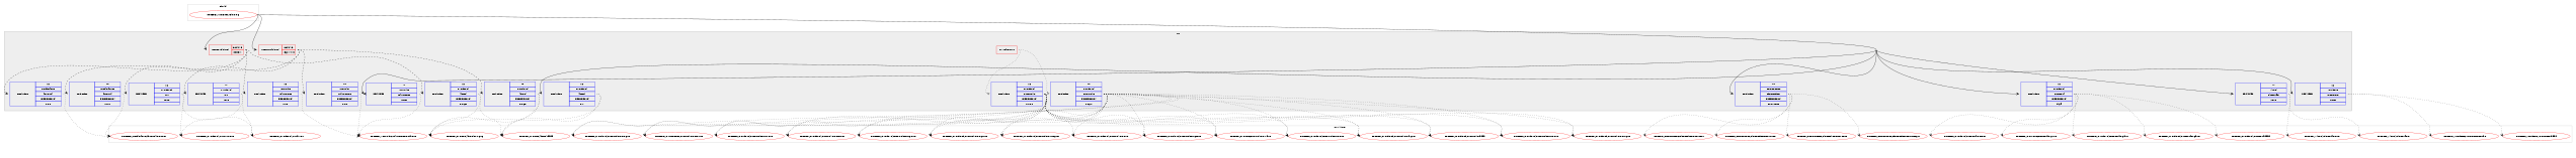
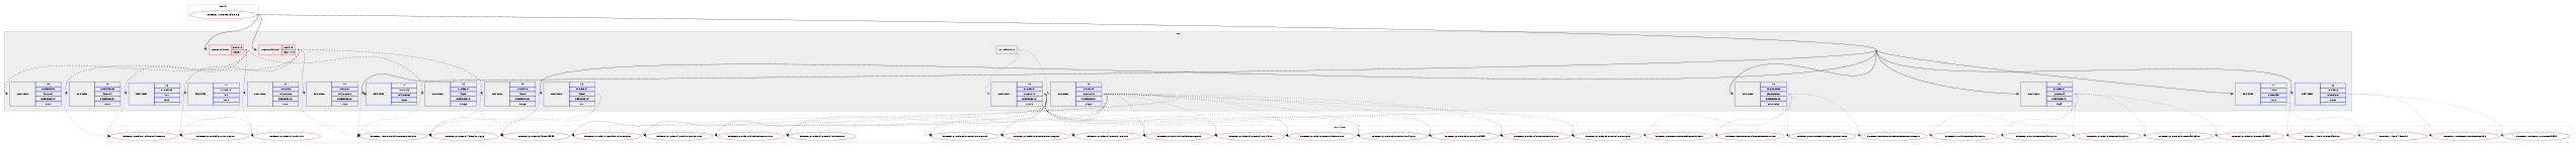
  digraph {
    compound=true
    concentrate=true
    fontname=Helvetica
    fontsize=10
    newrank=true
    rankdir=TB
    ranksep=1.5
    node [color=red fontname=Helvetica fontsize=10]
    edge [arrowhead=vee headport=w style=dotted tailport=e weight=100]
    n1 [label="portage://x11-apps/rgb-1.0.6" width=4]
    n2 [color=blue label=<<TABLE BORDER="0" CELLBORDER="1" CELLSPACING="0" CELLPADDING="4" WIDTH="220"><TR><TD ROWSPAN="6" CELLPADDING="30">pack_dep</TD></TR><TR><TD WIDTH="110">no</TD></TR><TR><TD>sys-devel</TD></TR><TR><TD>automake</TD></TR><TR><TD>greaterequal</TD></TR><TR><TD>1.16.1</TD></TR></TABLE>> shape=none]
    n3 [color=blue label=<<TABLE BORDER="0" CELLBORDER="1" CELLSPACING="0" CELLPADDING="4" WIDTH="220"><TR><TD ROWSPAN="6" CELLPADDING="30">pack_dep</TD></TR><TR><TD WIDTH="110">no</TD></TR><TR><TD>sys-devel</TD></TR><TR><TD>automake</TD></TR><TR><TD>greaterequal</TD></TR><TR><TD>1.15.1</TD></TR></TABLE>> shape=none]
    n4 [label=<<TABLE BORDER="0" CELLBORDER="1" CELLSPACING="0" CELLPADDING="4"><TR><TD CELLPADDING="10">any_of_group</TD></TR></TABLE>> shape=none]
    n5 [color=blue label=<<TABLE BORDER="0" CELLBORDER="1" CELLSPACING="0" CELLPADDING="4" WIDTH="220"><TR><TD ROWSPAN="6" CELLPADDING="30">pack_dep</TD></TR><TR><TD WIDTH="110">no</TD></TR><TR><TD>sys-devel</TD></TR><TR><TD>libtool</TD></TR><TR><TD>greaterequal</TD></TR><TR><TD>2.2.6a</TD></TR></TABLE>> shape=none]
    n6 [color=blue label=<<TABLE BORDER="0" CELLBORDER="1" CELLSPACING="0" CELLPADDING="4" WIDTH="220"><TR><TD ROWSPAN="6" CELLPADDING="30">pack_dep</TD></TR><TR><TD WIDTH="110">no</TD></TR><TR><TD>sys-devel</TD></TR><TR><TD>m4</TD></TR><TR><TD>none</TD></TR><TR><TD></TD></TR></TABLE>> shape=none]
    n7 [color=blue label=<<TABLE BORDER="0" CELLBORDER="1" CELLSPACING="0" CELLPADDING="4" WIDTH="220"><TR><TD ROWSPAN="6" CELLPADDING="30">pack_dep</TD></TR><TR><TD WIDTH="110">no</TD></TR><TR><TD>x11-misc</TD></TR><TR><TD>util-macros</TD></TR><TR><TD>greaterequal</TD></TR><TR><TD>1.18</TD></TR></TABLE>> shape=none]
    n8 [color=blue label=<<TABLE BORDER="0" CELLBORDER="1" CELLSPACING="0" CELLPADDING="4" WIDTH="220"><TR><TD ROWSPAN="6" CELLPADDING="30">pack_dep</TD></TR><TR><TD WIDTH="110">no</TD></TR><TR><TD>media-fonts</TD></TR><TR><TD>font-util</TD></TR><TR><TD>greaterequal</TD></TR><TR><TD>1.2.0</TD></TR></TABLE>> shape=none]
    n9 [label=<<TABLE BORDER="0" CELLBORDER="1" CELLSPACING="0" CELLPADDING="4"><TR><TD ROWSPAN="3" CELLPADDING="10">use_conditional</TD></TR><TR><TD>positive</TD></TR><TR><TD>ppc-aix</TD></TR></TABLE>> shape=none]
    n10 [color=blue label=<<TABLE BORDER="0" CELLBORDER="1" CELLSPACING="0" CELLPADDING="4" WIDTH="220"><TR><TD ROWSPAN="6" CELLPADDING="30">pack_dep</TD></TR><TR><TD WIDTH="110">no</TD></TR><TR><TD>sys-devel</TD></TR><TR><TD>libtool</TD></TR><TR><TD>greaterequal</TD></TR><TR><TD>2.2.6a</TD></TR></TABLE>> shape=none]
    n11 [color=blue label=<<TABLE BORDER="0" CELLBORDER="1" CELLSPACING="0" CELLPADDING="4" WIDTH="220"><TR><TD ROWSPAN="6" CELLPADDING="30">pack_dep</TD></TR><TR><TD WIDTH="110">no</TD></TR><TR><TD>sys-devel</TD></TR><TR><TD>m4</TD></TR><TR><TD>none</TD></TR><TR><TD></TD></TR></TABLE>> shape=none]
    n12 [color=blue label=<<TABLE BORDER="0" CELLBORDER="1" CELLSPACING="0" CELLPADDING="4" WIDTH="220"><TR><TD ROWSPAN="6" CELLPADDING="30">pack_dep</TD></TR><TR><TD WIDTH="110">no</TD></TR><TR><TD>x11-misc</TD></TR><TR><TD>util-macros</TD></TR><TR><TD>greaterequal</TD></TR><TR><TD>1.18</TD></TR></TABLE>> shape=none]
    n13 [color=blue label=<<TABLE BORDER="0" CELLBORDER="1" CELLSPACING="0" CELLPADDING="4" WIDTH="220"><TR><TD ROWSPAN="6" CELLPADDING="30">pack_dep</TD></TR><TR><TD WIDTH="110">no</TD></TR><TR><TD>media-fonts</TD></TR><TR><TD>font-util</TD></TR><TR><TD>greaterequal</TD></TR><TR><TD>1.2.0</TD></TR></TABLE>> shape=none]
    n14 [label=<<TABLE BORDER="0" CELLBORDER="1" CELLSPACING="0" CELLPADDING="4"><TR><TD ROWSPAN="3" CELLPADDING="10">use_conditional</TD></TR><TR><TD>positive</TD></TR><TR><TD>x86-winnt</TD></TR></TABLE>> shape=none]
    n15 [color=blue label=<<TABLE BORDER="0" CELLBORDER="1" CELLSPACING="0" CELLPADDING="4" WIDTH="220"><TR><TD ROWSPAN="6" CELLPADDING="30">pack_dep</TD></TR><TR><TD WIDTH="110">no</TD></TR><TR><TD>app-portage</TD></TR><TR><TD>elt-patches</TD></TR><TR><TD>greaterequal</TD></TR><TR><TD>20170815</TD></TR></TABLE>> shape=none]
    n16 [color=blue label=<<TABLE BORDER="0" CELLBORDER="1" CELLSPACING="0" CELLPADDING="4" WIDTH="220"><TR><TD ROWSPAN="6" CELLPADDING="30">pack_dep</TD></TR><TR><TD WIDTH="110">no</TD></TR><TR><TD>sys-devel</TD></TR><TR><TD>autoconf</TD></TR><TR><TD>greaterequal</TD></TR><TR><TD>2.69</TD></TR></TABLE>> shape=none]
    n17 [color=blue label=<<TABLE BORDER="0" CELLBORDER="1" CELLSPACING="0" CELLPADDING="4" WIDTH="220"><TR><TD ROWSPAN="6" CELLPADDING="30">pack_dep</TD></TR><TR><TD WIDTH="110">no</TD></TR><TR><TD>sys-devel</TD></TR><TR><TD>libtool</TD></TR><TR><TD>greaterequal</TD></TR><TR><TD>2.4</TD></TR></TABLE>> shape=none]
    n18 [color=blue label=<<TABLE BORDER="0" CELLBORDER="1" CELLSPACING="0" CELLPADDING="4" WIDTH="220"><TR><TD ROWSPAN="6" CELLPADDING="30">pack_dep</TD></TR><TR><TD WIDTH="110">no</TD></TR><TR><TD>virtual</TD></TR><TR><TD>pkgconfig</TD></TR><TR><TD>none</TD></TR><TR><TD></TD></TR></TABLE>> shape=none]
    n19 [color=blue label=<<TABLE BORDER="0" CELLBORDER="1" CELLSPACING="0" CELLPADDING="4" WIDTH="220"><TR><TD ROWSPAN="6" CELLPADDING="30">pack_dep</TD></TR><TR><TD WIDTH="110">no</TD></TR><TR><TD>x11-base</TD></TR><TR><TD>xorg-proto</TD></TR><TR><TD>none</TD></TR><TR><TD></TD></TR></TABLE>> shape=none]
    n20 [color=blue label=<<TABLE BORDER="0" CELLBORDER="1" CELLSPACING="0" CELLPADDING="4" WIDTH="220"><TR><TD ROWSPAN="6" CELLPADDING="30">pack_dep</TD></TR><TR><TD WIDTH="110">no</TD></TR><TR><TD>x11-misc</TD></TR><TR><TD>util-macros</TD></TR><TR><TD>none</TD></TR><TR><TD></TD></TR></TABLE>> shape=none]
    n21 [label="portage://sys-devel/automake-9999" width=4]
    n22 [label="portage://sys-devel/automake-1.9.6-r5" width=4]
    n23 [label="portage://sys-devel/automake-1.8.5-r5" width=4]
-   n24 [label="portage://sys-use/automake-1.7.9-r3" width=4]
+   n24 [label="portage://sys-devel/automake-1.7.9-r3" width=4]
    n25 [label="portage://sys-devel/automake-1.6.3-r2" width=4]
    n26 [label="portage://sys-devel/automake-1.5-r2" width=4]
    n27 [label="portage://sys-devel/automake-1.4_p6-r2" width=4]
    n28 [label="portage://sys-devel/automake-1.16.1-r2" width=4]
-   n29 [label="portage://sys-devel/automake-1.16.1-r1" width=4]
    n30 [label="portage://sys-devel/automake-1.15.1-r2" width=4]
    n31 [label="portage://sys-devel/automake-1.14.1-r2" width=4]
-   n32 [label="portage://sys-portage/automake-1.13.4-r2" width=4]
-   n33 [label="portage://sys-devel/automake-1.12.6-r2" width=4]
+   n32 [label="portage://sys-devel/automake-1.13.4-r2" width=4]
+   n33 [label="portage://sys-devel/conditional-1.12.6-r2" width=4]
    n34 [label="portage://sys-devel/automake-1.11.6-r3" width=4]
    n35 [label="portage://sys-devel/automake-1.10.3-r3" width=4]
-   n36 [label="portage://sys-ppc/libtool-9999" width=4]
-   n37 [label="portage://sys-ppc/libtool-2.4.6-r6" width=4]
-   n38 [label="portage://sys-devel/m4-1.4.18-r1" width=4]
+   n36 [label="portage://sys-devel/libtool-9999" width=4]
+   n37 [label="portage://sys-devel/libtool-2.4.6-r6" width=4]
+   n38 [label="portage://sys-media/m4-1.4.18-r1" width=4]
    n39 [label="portage://sys-devel/m4-9.4.17" width=4]
    n40 [label="portage://x11-misc/util-macros-1.19.2-r1" width=4]
-   n41 [label="portage://media-fonts/font-util-1.3.2-r1" width=4]
+   n41 [label="portage://media-sys/font-util-1.3.2-r1" width=4]
    n42 [label="portage://sys-devel/autoconf-9999" width=4]
    n43 [label="portage://sys-devel/autoconf-2.69-r5" width=4]
    n44 [label="portage://sys-devel/autoconf-2.69-r4" width=4]
    n45 [label="portage://sys-none/autoconf-2.64-r1" width=4]
-   n46 [label="portage://sys-devel/autoconf-2.13-r1" width=4]
+   n46 [label="portage://sys-font/autoconf-2.13-r1" width=4]
    n47 [label="portage://app-portage/elt-patches-20170826.1" width=4]
    n48 [label="portage://app-portage/elt-patches-20170815" width=4]
    n49 [label="portage://app-portage/elt-patches-20170422" width=4]
-   n50 [label="portage://app-portage/elt-patches-20170317" width=4]
-   n51 [label="portage://virtual/pkgconfig-1" width=4]
+   n50 [label="portage://app-group/elt-patches-20170317" width=4]
+   n51 [label="portage://virtual/libtool-1" width=4]
    n52 [label="portage://virtual/pkgconfig-0-r1" width=4]
    n53 [label="portage://x11-base/xorg-proto-9999" width=4]
    n54 [label="portage://x11-base/xorg-proto-2019.2" width=4]
    subgraph cluster_1 {
      color=gray
      label=<<i>ebuild</i>>
      rank=same
      n1
    }
    subgraph cluster_2 {
      color=gray
      label=<<i>dependencies</i>>
      subgraph cluster_3 {
        color=gray
        fillcolor="#eeeeee"
        label=<<i>compile</i>>
        style=filled
        subgraph sub_4 {
          color=gray
          fillcolor="#eeeeee"
          label=<<i>compile</i>>
          style=filled
          n4
          subgraph sub_5 {
            color=gray
            fillcolor="#eeeeee"
            label=<<i>compile</i>>
            style=filled
            n2
          }
          subgraph sub_6 {
            color=gray
            fillcolor="#eeeeee"
            label=<<i>compile</i>>
            style=filled
            n3
          }
        }
        subgraph sub_7 {
          color=gray
          fillcolor="#eeeeee"
          label=<<i>compile</i>>
          style=filled
          n9
          subgraph sub_8 {
            color=gray
            fillcolor="#eeeeee"
            label=<<i>compile</i>>
            style=filled
            n5
          }
          subgraph sub_9 {
            color=gray
            fillcolor="#eeeeee"
            label=<<i>compile</i>>
            style=filled
            n6
          }
          subgraph sub_10 {
            color=gray
            fillcolor="#eeeeee"
            label=<<i>compile</i>>
            style=filled
            n7
          }
          subgraph sub_11 {
            color=gray
            fillcolor="#eeeeee"
            label=<<i>compile</i>>
            style=filled
            n8
          }
        }
        subgraph sub_12 {
          color=gray
          fillcolor="#eeeeee"
          label=<<i>compile</i>>
          style=filled
          n14
          subgraph sub_13 {
            color=gray
            fillcolor="#eeeeee"
            label=<<i>compile</i>>
            style=filled
            n10
          }
          subgraph sub_14 {
            color=gray
            fillcolor="#eeeeee"
            label=<<i>compile</i>>
            style=filled
            n11
          }
          subgraph sub_15 {
            color=gray
            fillcolor="#eeeeee"
            label=<<i>compile</i>>
            style=filled
            n12
          }
          subgraph sub_16 {
            color=gray
            fillcolor="#eeeeee"
            label=<<i>compile</i>>
            style=filled
            n13
          }
        }
        subgraph sub_17 {
          color=gray
          fillcolor="#eeeeee"
          label=<<i>compile</i>>
          style=filled
          n15
        }
        subgraph sub_18 {
          color=gray
          fillcolor="#eeeeee"
          label=<<i>compile</i>>
          style=filled
          n16
        }
        subgraph sub_19 {
          color=gray
          fillcolor="#eeeeee"
          label=<<i>compile</i>>
          style=filled
          n17
        }
        subgraph sub_20 {
          color=gray
          fillcolor="#eeeeee"
          label=<<i>compile</i>>
          style=filled
          n18
        }
        subgraph sub_21 {
          color=gray
          fillcolor="#eeeeee"
          label=<<i>compile</i>>
          style=filled
          n19
        }
        subgraph sub_22 {
          color=gray
          fillcolor="#eeeeee"
          label=<<i>compile</i>>
          style=filled
          n20
        }
      }
      subgraph cluster_23 {
        color=gray
        fillcolor="#eeeeee"
        label=<<i>compile and run</i>>
        style=filled
      }
      subgraph cluster_24 {
        color=gray
        fillcolor="#eeeeee"
        label=<<i>run</i>>
        style=filled
      }
    }
    subgraph cluster_25 {
      color=gray
      label=<<i>candidates</i>>
      rank=same
      subgraph sub_26 {
        color=black
        label=<<i>candidates</i>>
        nodesep=1
        rank=same
        n21
        n22
        n23
        n24
        n25
        n26
        n27
        n28
-       n29
        n30
        n31
        n32
        n33
        n34
        n35
      }
      subgraph sub_27 {
        color=black
        label=<<i>candidates</i>>
        nodesep=1
        rank=same
        n21
        n22
        n23
        n24
        n25
        n26
        n27
        n28
-       n29
        n30
        n31
        n32
        n33
        n34
        n35
      }
      subgraph sub_28 {
        color=black
        label=<<i>candidates</i>>
        nodesep=1
        rank=same
        n36
        n37
      }
      subgraph sub_29 {
        color=black
        label=<<i>candidates</i>>
        nodesep=1
        rank=same
        n38
        n39
      }
      subgraph sub_30 {
        color=black
        label=<<i>candidates</i>>
        nodesep=1
        rank=same
        n40
      }
      subgraph sub_31 {
        color=black
        label=<<i>candidates</i>>
        nodesep=1
        rank=same
        n41
      }
      subgraph sub_32 {
        color=black
        label=<<i>candidates</i>>
        nodesep=1
        rank=same
        n36
        n37
      }
      subgraph sub_33 {
        color=black
        label=<<i>candidates</i>>
        nodesep=1
        rank=same
        n38
        n39
      }
      subgraph sub_34 {
        color=black
        label=<<i>candidates</i>>
        nodesep=1
        rank=same
        n42
        n43
        n44
        n45
        n46
      }
      subgraph sub_35 {
        color=black
        label=<<i>candidates</i>>
        nodesep=1
        rank=same
        n40
      }
      subgraph sub_36 {
        color=black
        label=<<i>candidates</i>>
        nodesep=1
        rank=same
        n41
      }
      subgraph sub_37 {
        color=black
        label=<<i>candidates</i>>
        nodesep=1
        rank=same
        n47
        n48
        n49
        n50
      }
      subgraph sub_38 {
        color=black
        label=<<i>candidates</i>>
        nodesep=1
        rank=same
        n36
        n37
      }
      subgraph sub_39 {
        color=black
        label=<<i>candidates</i>>
        nodesep=1
        rank=same
        n51
        n52
      }
      subgraph sub_40 {
        color=black
        label=<<i>candidates</i>>
        nodesep=1
        rank=same
        n53
        n54
      }
      subgraph sub_41 {
        color=black
        label=<<i>candidates</i>>
        nodesep=1
        rank=same
        n40
      }
    }
    n1 -> n9 [style=solid weight=20]
    n1 -> n14 [style=solid weight=20]
    n1 -> n15 [style=solid weight=20]
    n1 -> n16 [style=solid weight=20]
    n1 -> n17 [style=solid weight=20]
    n1 -> n18 [style=solid weight=20]
    n1 -> n19 [style=solid weight=20]
    n1 -> n20 [style=solid weight=20]
    n2 -> n21
    n2 -> n22
    n2 -> n23
    n2 -> n24
    n2 -> n25
    n2 -> n26
    n2 -> n27
    n2 -> n28
-   n2 -> n29
    n2 -> n30
    n2 -> n31
    n2 -> n32
    n2 -> n33
    n2 -> n34
    n2 -> n35
    n3 -> n21
    n3 -> n22
    n3 -> n23
    n3 -> n24
    n3 -> n25
    n3 -> n26
    n3 -> n27
    n3 -> n28
-   n3 -> n29
    n3 -> n30
    n3 -> n31
    n3 -> n32
    n3 -> n33
    n3 -> n34
    n3 -> n35
    n4 -> n2 [arrowhead=oinv weight=20]
    n4 -> n3 [arrowhead=oinv weight=20]
    n5 -> n36
    n5 -> n37
    n6 -> n38
    n6 -> n39
    n7 -> n40
    n8 -> n41
    n9 -> n5 [style=dashed weight=20]
    n9 -> n6 [style=dashed weight=20]
    n9 -> n7 [style=dashed weight=20]
    n9 -> n8 [style=dashed weight=20]
    n10 -> n36
    n10 -> n37
    n11 -> n38
    n11 -> n39
    n12 -> n40
    n13 -> n41
    n14 -> n10 [style=dashed weight=20]
    n14 -> n11 [style=dashed weight=20]
    n14 -> n12 [style=dashed weight=20]
    n14 -> n13 [style=dashed weight=20]
    n15 -> n47
    n15 -> n48
    n15 -> n49
    n15 -> n50
    n16 -> n42
    n16 -> n43
    n16 -> n44
    n16 -> n45
    n16 -> n46
    n17 -> n36
    n17 -> n37
    n18 -> n51
    n18 -> n52
    n19 -> n53
    n19 -> n54
    n20 -> n40
  }
